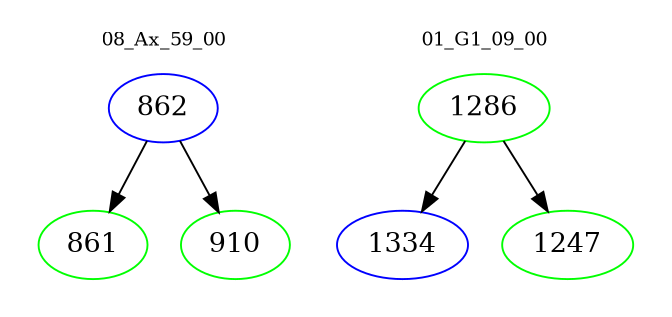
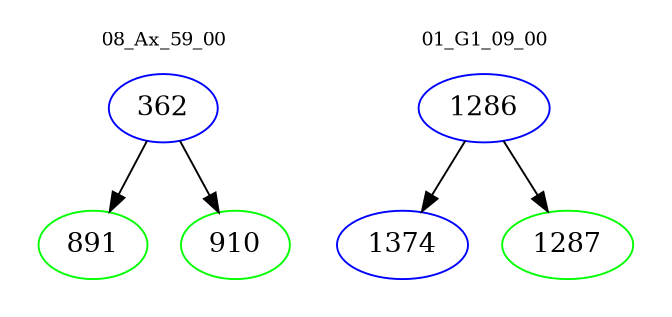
  digraph {
    node [color=blue]
    edge [color=black]
-   n1 [label=862]
-   n2 [color=green label=861]
+   n1 [label=362]
+   n2 [color=green label=891]
    n3 [color=green label=910]
-   n4 [color=green label=1286]
-   n5 [label=1334]
-   n6 [color=green label=1247]
+   n4 [label=1286]
+   n5 [label=1374]
+   n6 [color=green label=1287]
    subgraph cluster_1 {
      color=white
      fontsize=10
      label="08_Ax_59_00"
      n1
      n2
      n3
    }
    subgraph cluster_2 {
      color=white
      fontsize=10
      label="01_G1_09_00"
      n4
      n5
      n6
    }
    n1 -> n2
    n1 -> n3
    n4 -> n5
    n4 -> n6
  }
